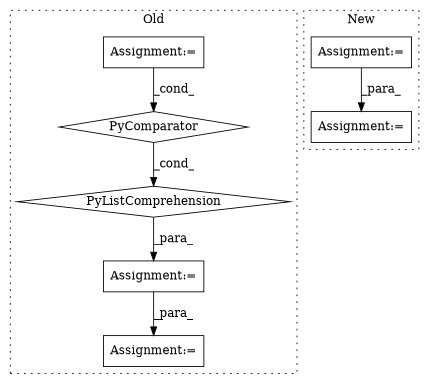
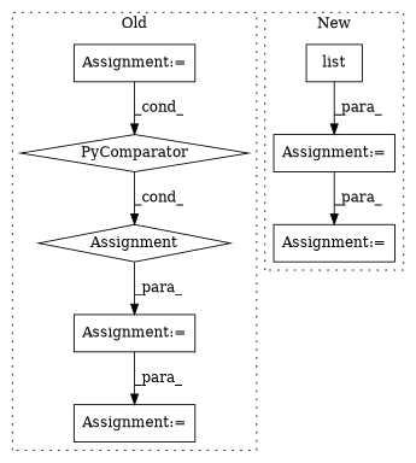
  digraph {
    node [a=7 l=39 s=16676 shape=box]
-   n1 [a=109 l=148 label=PyListComprehension s=16580 shape=diamond]
+   n1 [a=109 l=148 label=Assignment s=16580 shape=diamond]
    n2 [a=113 label=PyComparator shape=diamond]
    n3 [label="Assignment:="]
    n4 [l=34 label="Assignment:=" s=17018]
    n5 [l=1 label="Assignment:=" s=17070]
+   n6 [a=32 l="5,1" label=list s="16572,16596"]
    n7 [l=34 label="Assignment:=" s=16919]
    n8 [l=1 label="Assignment:=" s=16969]
    subgraph cluster_1 {
      label=Old
      style=dotted
      n1
      n2
      n3
      n4
      n5
    }
    subgraph cluster_2 {
      label=New
      style=dotted
+     n6
      n7
      n8
    }
    n1 -> n4 [label=_para_]
    n2 -> n1 [label=_cond_]
    n3 -> n2 [label=_cond_]
    n4 -> n5 [label=_para_]
+   n6 -> n7 [label=_para_]
    n7 -> n8 [label=_para_]
  }
